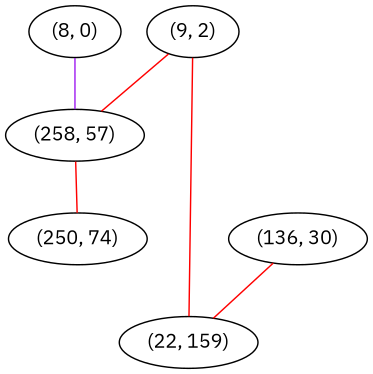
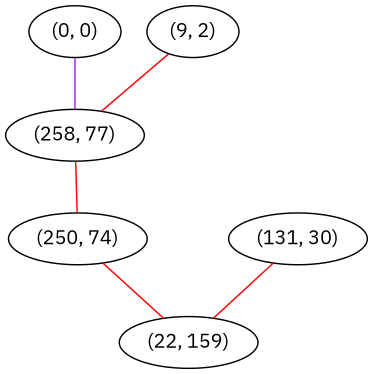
  graph {
    fontname="IBM Plex Sans"
    node [fontname="IBM Plex Sans"]
    edge [color=red fontname="IBM Plex Sans" weight=1]
-   "(0, 0)" [label="(8, 0)"]
-   "(258, 57)"
+   "(0, 0)"
+   "(258, 57)" [label="(258, 77)"]
    "(9, 2)"
    "(22, 159)"
    "(250, 74)"
-   "(136, 30)"
+   "(136, 30)" [label="(131, 30)"]
    "(0, 0)" -- "(258, 57)" [color=purple weight=4]
    "(258, 57)" -- "(250, 74)"
    "(9, 2)" -- "(258, 57)"
-   "(9, 2)" -- "(22, 159)"
+   "(250, 74)" -- "(22, 159)"
    "(136, 30)" -- "(22, 159)"
  }
